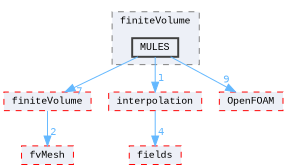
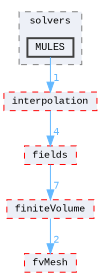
  digraph {
    compound=true
    fontname="Liberation Mono"
    node [color=red fillcolor="#edf0f7" fontname="Liberation Mono" fontsize=10 shape=box style="filled,dashed"]
    edge [color=steelblue1 fontcolor=steelblue1 fontname="Liberation Mono" fontsize=10 labeldistance=1.5 labelfontname=Helvetica labelfontsize=10]
    n1 [color=grey25 height=0.2 label=MULES style="filled,bold" width=0.4]
    n2 [height=0.2 label=finiteVolume width=0.4]
    n3 [height=0.2 label=interpolation width=0.4]
-   n4 [height=0.2 label=OpenFOAM width=0.4]
    n5 [height=0.2 label=fields width=0.4]
    n6 [height=0.2 label=fvMesh width=0.4]
    subgraph cluster_1 {
      bgcolor="#edf0f7"
      fontsize=10
-     label=finiteVolume
+     label=solvers
      pencolor=grey50
      style="filled,dashed"
      n1
    }
-   n1 -> n2 [headlabel=7]
+   n5 -> n2 [headlabel=7]
    n1 -> n3 [headlabel=1]
-   n1 -> n4 [headlabel=9]
    n2 -> n6 [headlabel=2]
    n3 -> n5 [headlabel=4]
  }
